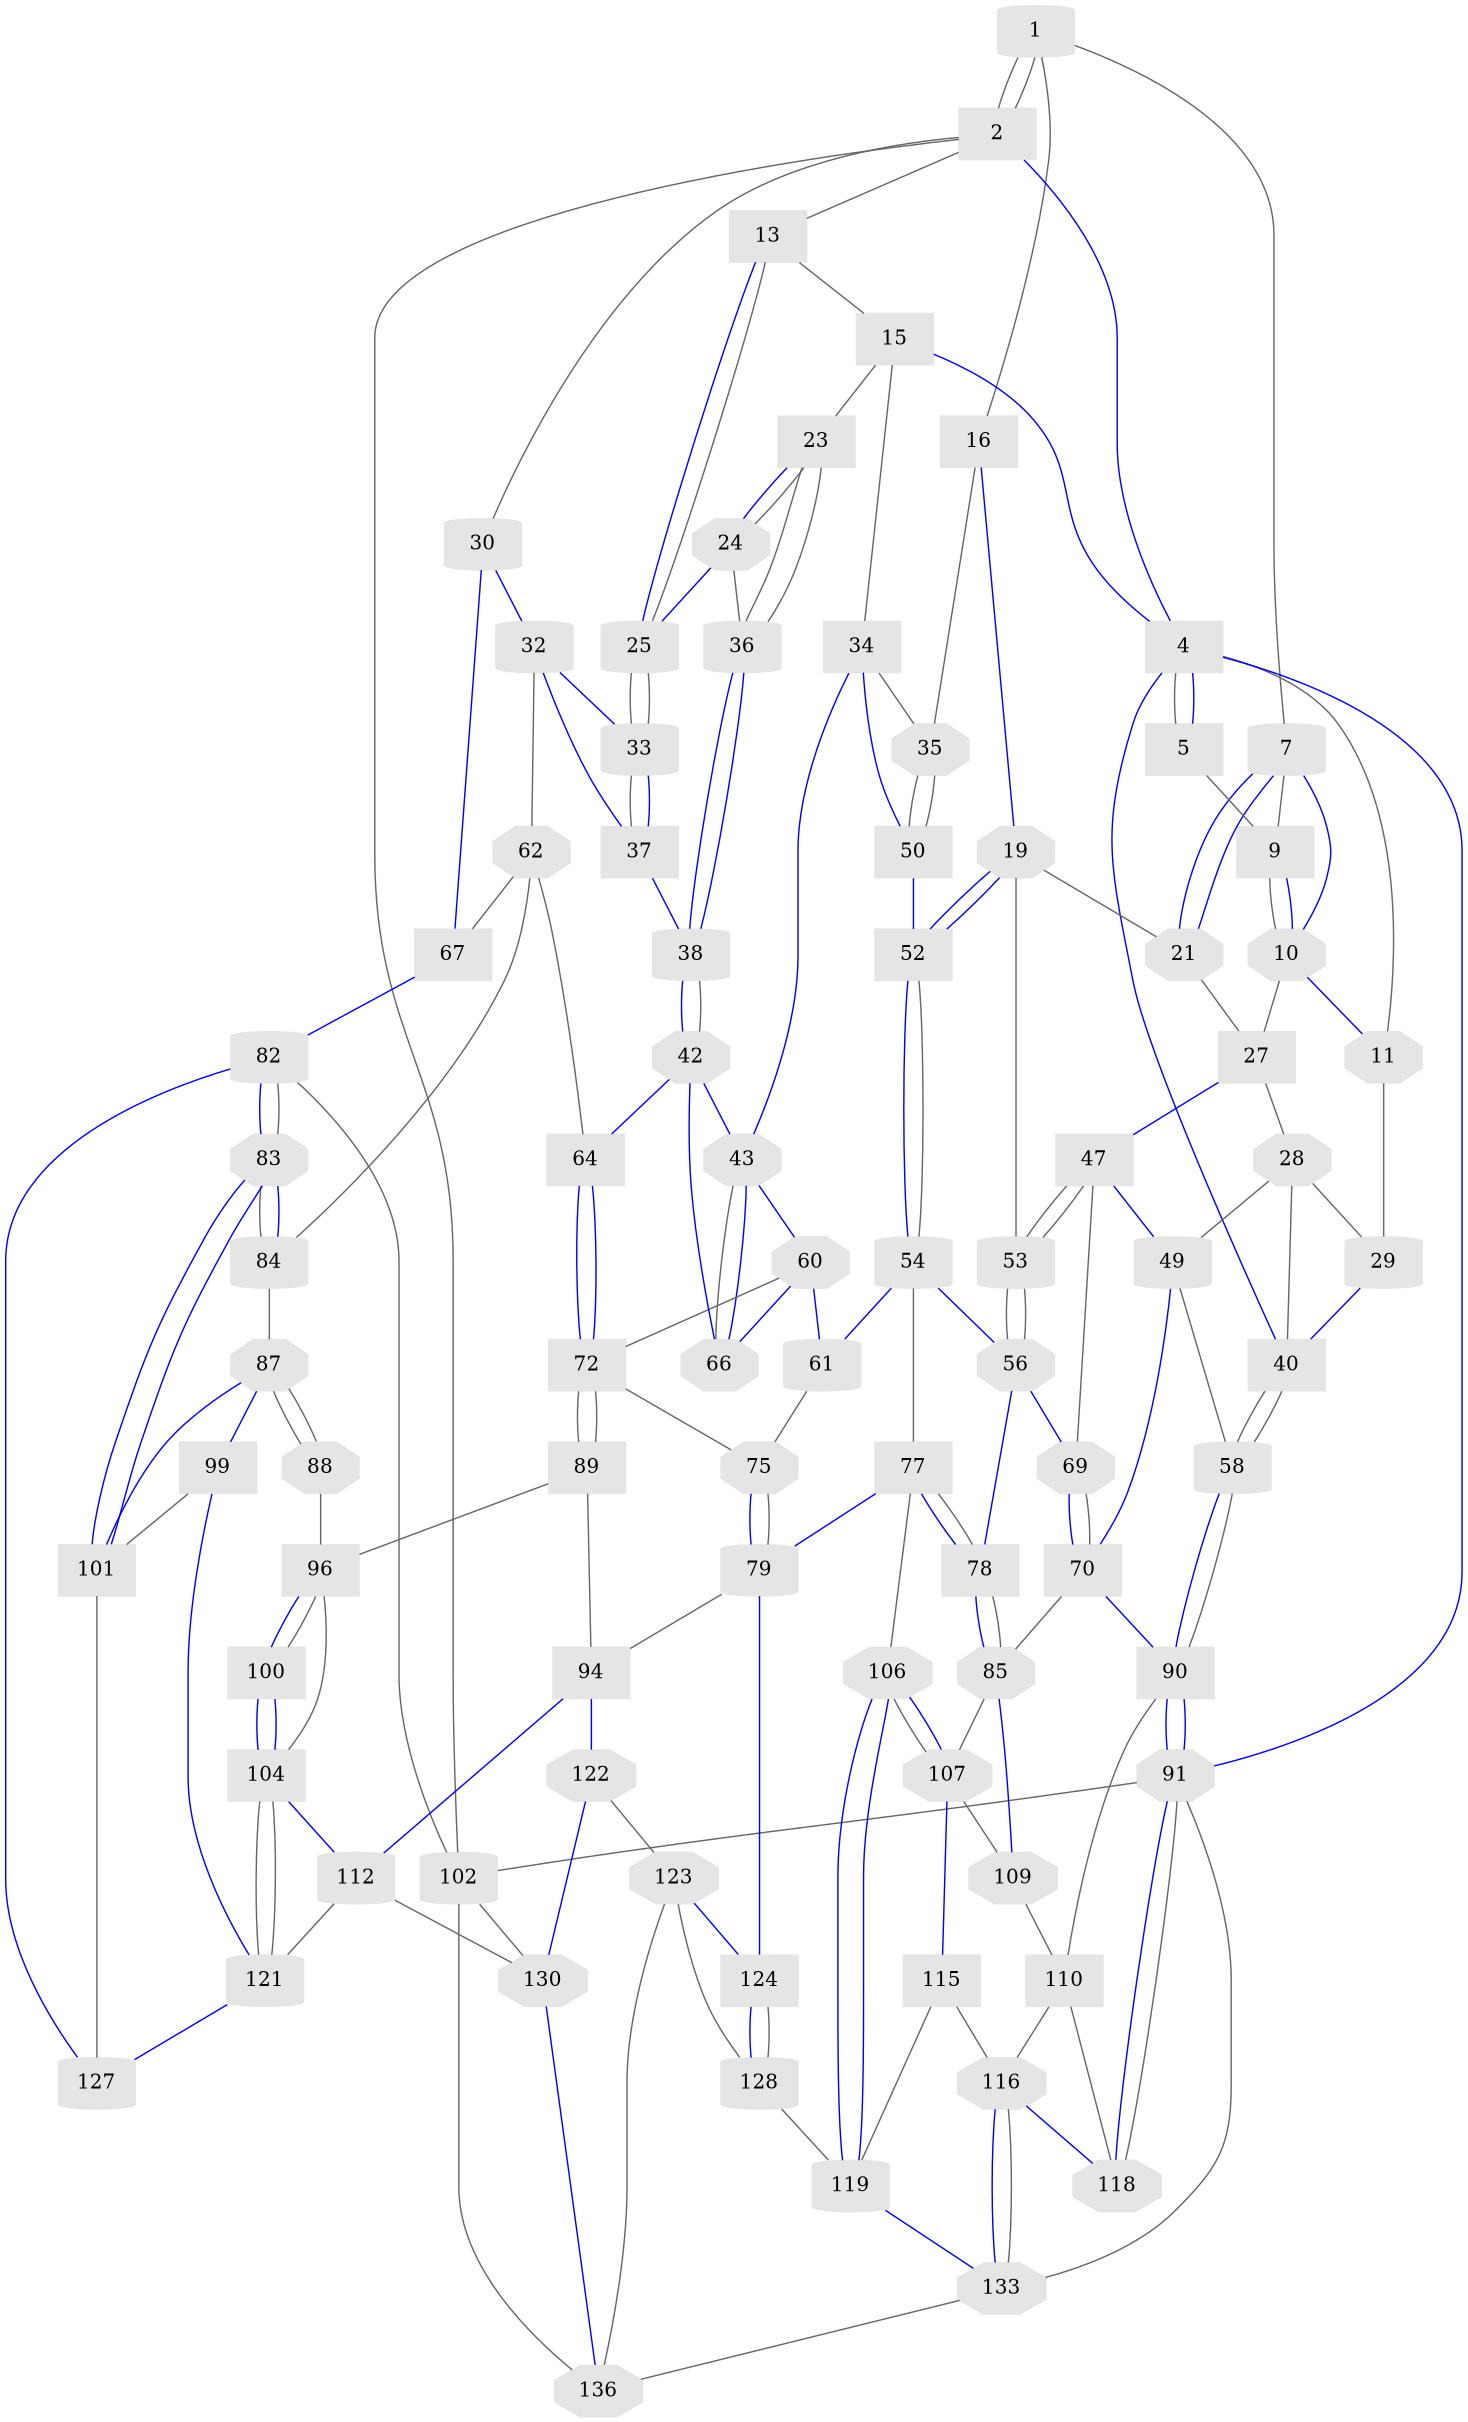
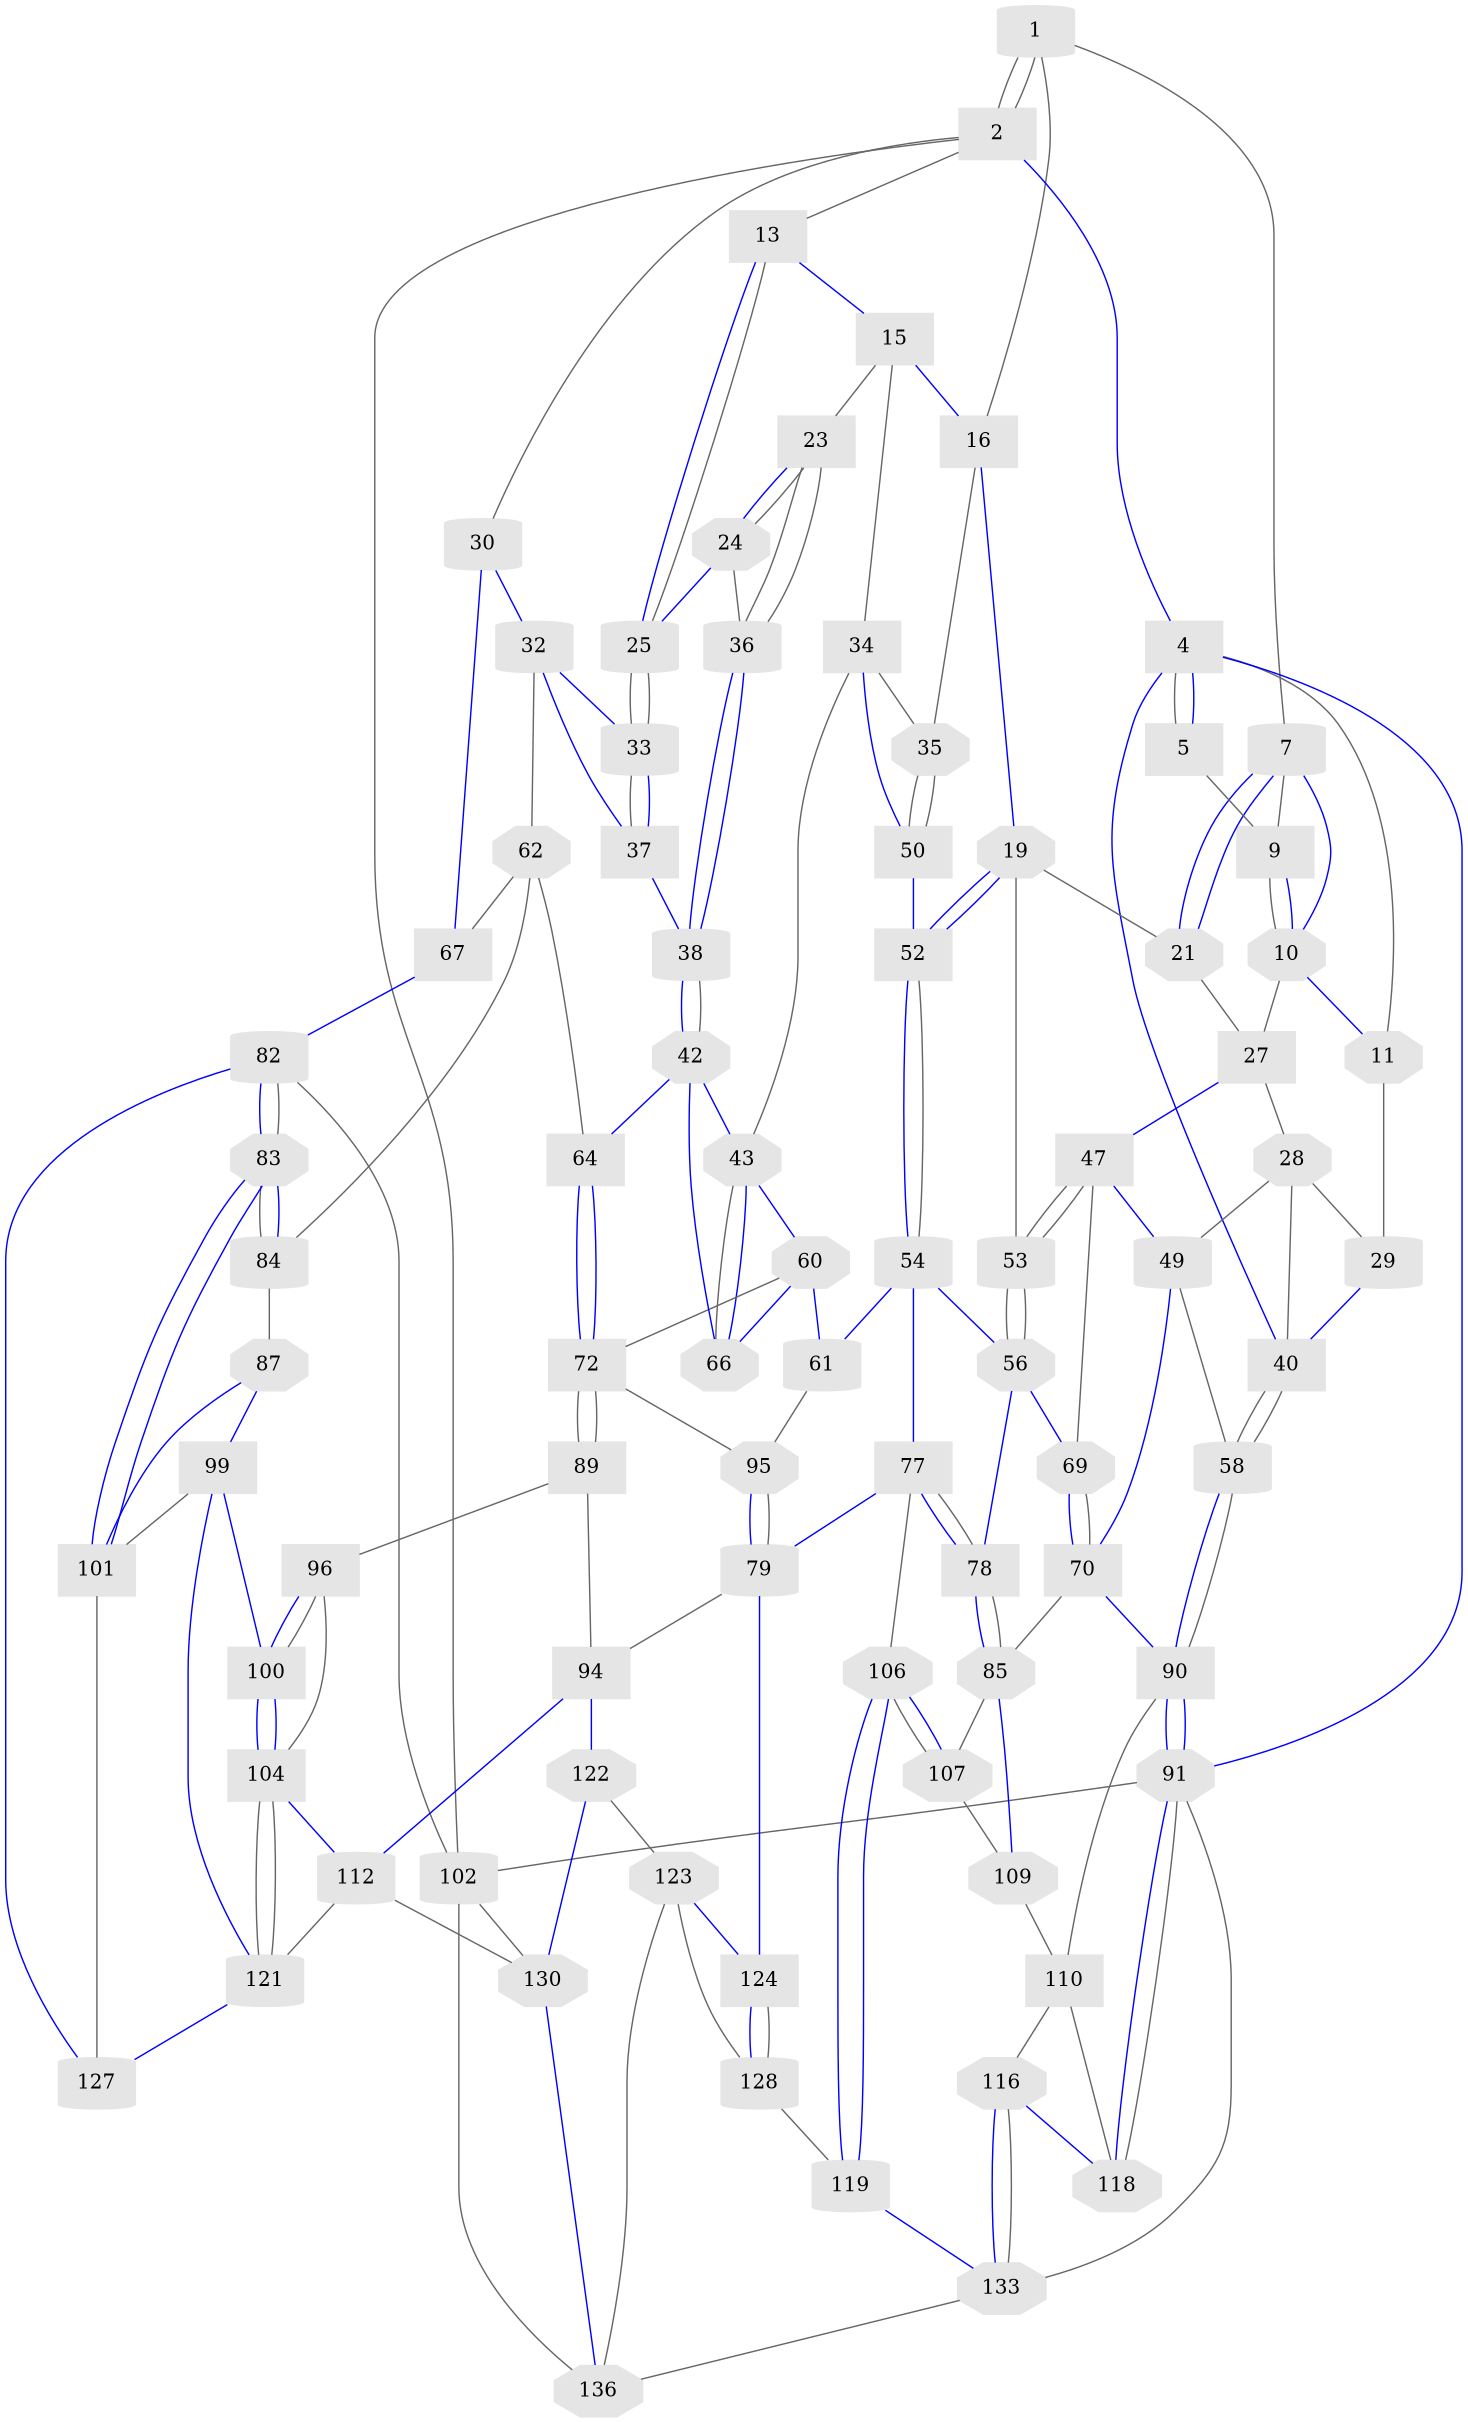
  graph {
    node [color=gray90 shape=box style=filled]
    edge [color=gray40]
    1 [shape=cylinder super="+6"]
    2 [super="+3"]
    7 [shape=cylinder super="+8"]
    16 [super="+18"]
    4 [super="+12"]
    13 [super="+14"]
    30 [shape=cylinder super="+31"]
    102 [shape=cylinder super="+138"]
    9
    10 [shape=octagon super="+17"]
    21 [shape=octagon]
    19 [shape=octagon super="+20"]
    35 [shape=octagon]
    5
    11 [shape=octagon]
    40 [super="+41"]
    91 [shape=octagon super="+92"]
    15 [super="+22"]
    25 [shape=cylinder]
    32 [shape=cylinder super="+59"]
    67 [super="+76"]
    130 [shape=octagon super="+131"]
    136 [shape=octagon super="+137"]
    29 [shape=cylinder]
    58 [shape=cylinder]
    118 [shape=octagon]
    133 [shape=octagon super="+134"]
    27 [super="+39"]
    28 [shape=octagon super="+46"]
    47 [super="+48"]
    23
    34 [super="+45"]
    33 [shape=cylinder]
    24 [shape=octagon super="+26"]
    36 [shape=cylinder]
    43 [shape=octagon super="+44"]
    50 [super="+51"]
    52
    53 [shape=cylinder]
    54 [shape=cylinder super="+55"]
    56 [shape=octagon super="+71"]
    38 [shape=cylinder]
    37
    49 [shape=cylinder super="+57"]
    69 [shape=octagon]
    70 [super="+86"]
    62 [shape=octagon super="+63"]
    82 [shape=cylinder super="+103"]
    64
    84 [shape=cylinder]
    66 [shape=octagon]
    60 [shape=octagon super="+68"]
    42 [shape=octagon super="+65"]
    90 [super="+95"]
    72 [super="+73"]
    61 [shape=cylinder super="+74"]
    85 [shape=octagon super="+108"]
-   75 [shape=octagon]
+   75 [shape=octagon label=95]
    77 [super="+81"]
    78
    79 [shape=cylinder super="+80"]
    106 [shape=octagon]
    110 [super="+111"]
    89 [super="+93"]
    87 [shape=octagon super="+98"]
    83 [shape=octagon]
    127 [shape=cylinder]
    107 [shape=octagon super="+114"]
    109 [shape=octagon]
    94 [super="+113"]
    96 [super="+97"]
    124
    n73 [label=119 shape=cylinder super="+132"]
    112 [shape=cylinder super="+126"]
    122 [shape=octagon]
    128 [shape=cylinder]
    101 [super="+119"]
-   88 [shape=octagon]
    99 [super="+120"]
-   115
    100
    121 [shape=cylinder super="+125"]
    104 [super="+105"]
    116 [shape=octagon super="+117"]
    123 [shape=octagon super="+135"]
    1 -- 2
    1 -- 2
    1 -- 7
    1 -- 16
    2 -- 4 [color=blue]
    2 -- 13
    2 -- 30
    2 -- 102
    7 -- 9
    7 -- 10 [color=blue]
    7 -- 21 [color=blue]
    7 -- 21 [color=blue]
    16 -- 19 [color=blue]
    16 -- 35
    4 -- 5
    4 -- 5 [color=blue]
    4 -- 11
    4 -- 40 [color=blue]
    4 -- 91 [color=blue]
-   13 -- 15
+   13 -- 15 [color=blue]
    13 -- 25 [color=blue]
    13 -- 25
    30 -- 32 [color=blue]
    30 -- 67 [color=blue weight=2]
    102 -- 130
    102 -- 136
    9 -- 10
    9 -- 10 [color=blue]
    10 -- 11 [color=blue]
    10 -- 27
    21 -- 27
    19 -- 21
    19 -- 52 [color=blue]
    19 -- 52 [color=blue]
    19 -- 53
    35 -- 50
    35 -- 50
    5 -- 9
    11 -- 29
    40 -- 58
    40 -- 58
    91 -- 102
    91 -- 118 [color=blue]
    91 -- 118
    91 -- 133
-   15 -- 4 [color=blue]
+   15 -- 16 [color=blue]
    15 -- 23
    15 -- 34
    25 -- 33
    25 -- 33
    32 -- 33 [color=blue]
    32 -- 37 [color=blue]
    32 -- 62
    67 -- 82 [color=blue]
    130 -- 136 [color=blue]
    29 -- 40 [color=blue]
    58 -- 90 [color=blue]
    58 -- 90
    133 -- 136
    27 -- 28
    27 -- 47 [color=blue]
    28 -- 40
    28 -- 29
    28 -- 49
    47 -- 53
    47 -- 53
    47 -- 49 [color=blue]
    47 -- 69
    23 -- 24 [color=blue]
    23 -- 24
    23 -- 36
    23 -- 36
    34 -- 35
-   34 -- 43 [color=blue]
+   34 -- 43
    34 -- 50 [color=blue]
    33 -- 37
    33 -- 37 [color=blue]
    24 -- 25 [color=blue]
    24 -- 36
    36 -- 38 [color=blue]
    36 -- 38 [color=blue]
    43 -- 66
    43 -- 66 [color=blue]
    43 -- 60 [color=blue]
    50 -- 52 [color=blue]
    52 -- 54 [color=blue]
    52 -- 54
    53 -- 56
    53 -- 56
    54 -- 56 [color=blue]
    54 -- 61 [color=blue]
-   54 -- 77
+   54 -- 77 [color=blue]
    56 -- 69 [color=blue]
    56 -- 78 [color=blue]
    38 -- 42 [color=blue]
    38 -- 42
    37 -- 38 [color=blue]
    49 -- 58
    49 -- 70 [color=blue]
    69 -- 70 [color=blue]
    69 -- 70
    70 -- 90 [color=blue]
    70 -- 85
    62 -- 67
    62 -- 64
    62 -- 84
    82 -- 102
    82 -- 83 [color=blue]
    82 -- 83
    82 -- 127 [color=blue]
    64 -- 72 [color=blue]
    64 -- 72 [color=blue]
    84 -- 87
    60 -- 66 [color=blue]
    60 -- 72
    60 -- 61 [color=blue]
    42 -- 43 [color=blue]
    42 -- 64 [color=blue]
    42 -- 66 [color=blue]
    90 -- 91 [color=blue]
    90 -- 91 [color=blue]
    90 -- 110
    72 -- 75
    72 -- 89
    72 -- 89
    61 -- 75
    85 -- 107
    85 -- 109 [color=blue]
    75 -- 79 [color=blue]
    75 -- 79
    77 -- 78 [color=blue]
    77 -- 78
    77 -- 79 [color=blue]
    77 -- 106
    78 -- 85 [color=blue]
    78 -- 85
    79 -- 94
    79 -- 124 [color=blue]
    106 -- 107
    106 -- 107 [color=blue]
    106 -- n73 [color=blue]
    106 -- n73 [color=blue]
    110 -- 118
    110 -- 116
    89 -- 94
    89 -- 96
    87 -- 101 [color=blue]
-   87 -- 88
-   87 -- 88
    87 -- 99 [color=blue]
    83 -- 84
    83 -- 84 [color=blue]
    83 -- 101 [color=blue]
    83 -- 101 [color=blue]
    107 -- 109
-   107 -- 115 [color=blue]
    109 -- 110
    94 -- 112 [color=blue]
    94 -- 122 [color=blue]
    96 -- 100 [color=blue]
    96 -- 100
    96 -- 104
    124 -- 128 [color=blue]
    124 -- 128
    n73 -- 133 [color=blue]
    112 -- 130
    112 -- 121
    122 -- 130 [color=blue]
    122 -- 123
    128 -- n73
    101 -- 127
-   88 -- 96
    99 -- 101
+   99 -- 100 [color=blue]
    99 -- 121 [color=blue]
-   115 -- n73
-   115 -- 116
    100 -- 104 [color=blue]
    100 -- 104 [color=blue]
    121 -- 127 [color=blue]
    104 -- 112 [color=blue]
    104 -- 121
    104 -- 121
    116 -- 118 [color=blue]
    116 -- 133 [color=blue]
    116 -- 133
    123 -- 136
    123 -- 124 [color=blue]
    123 -- 128
  }
